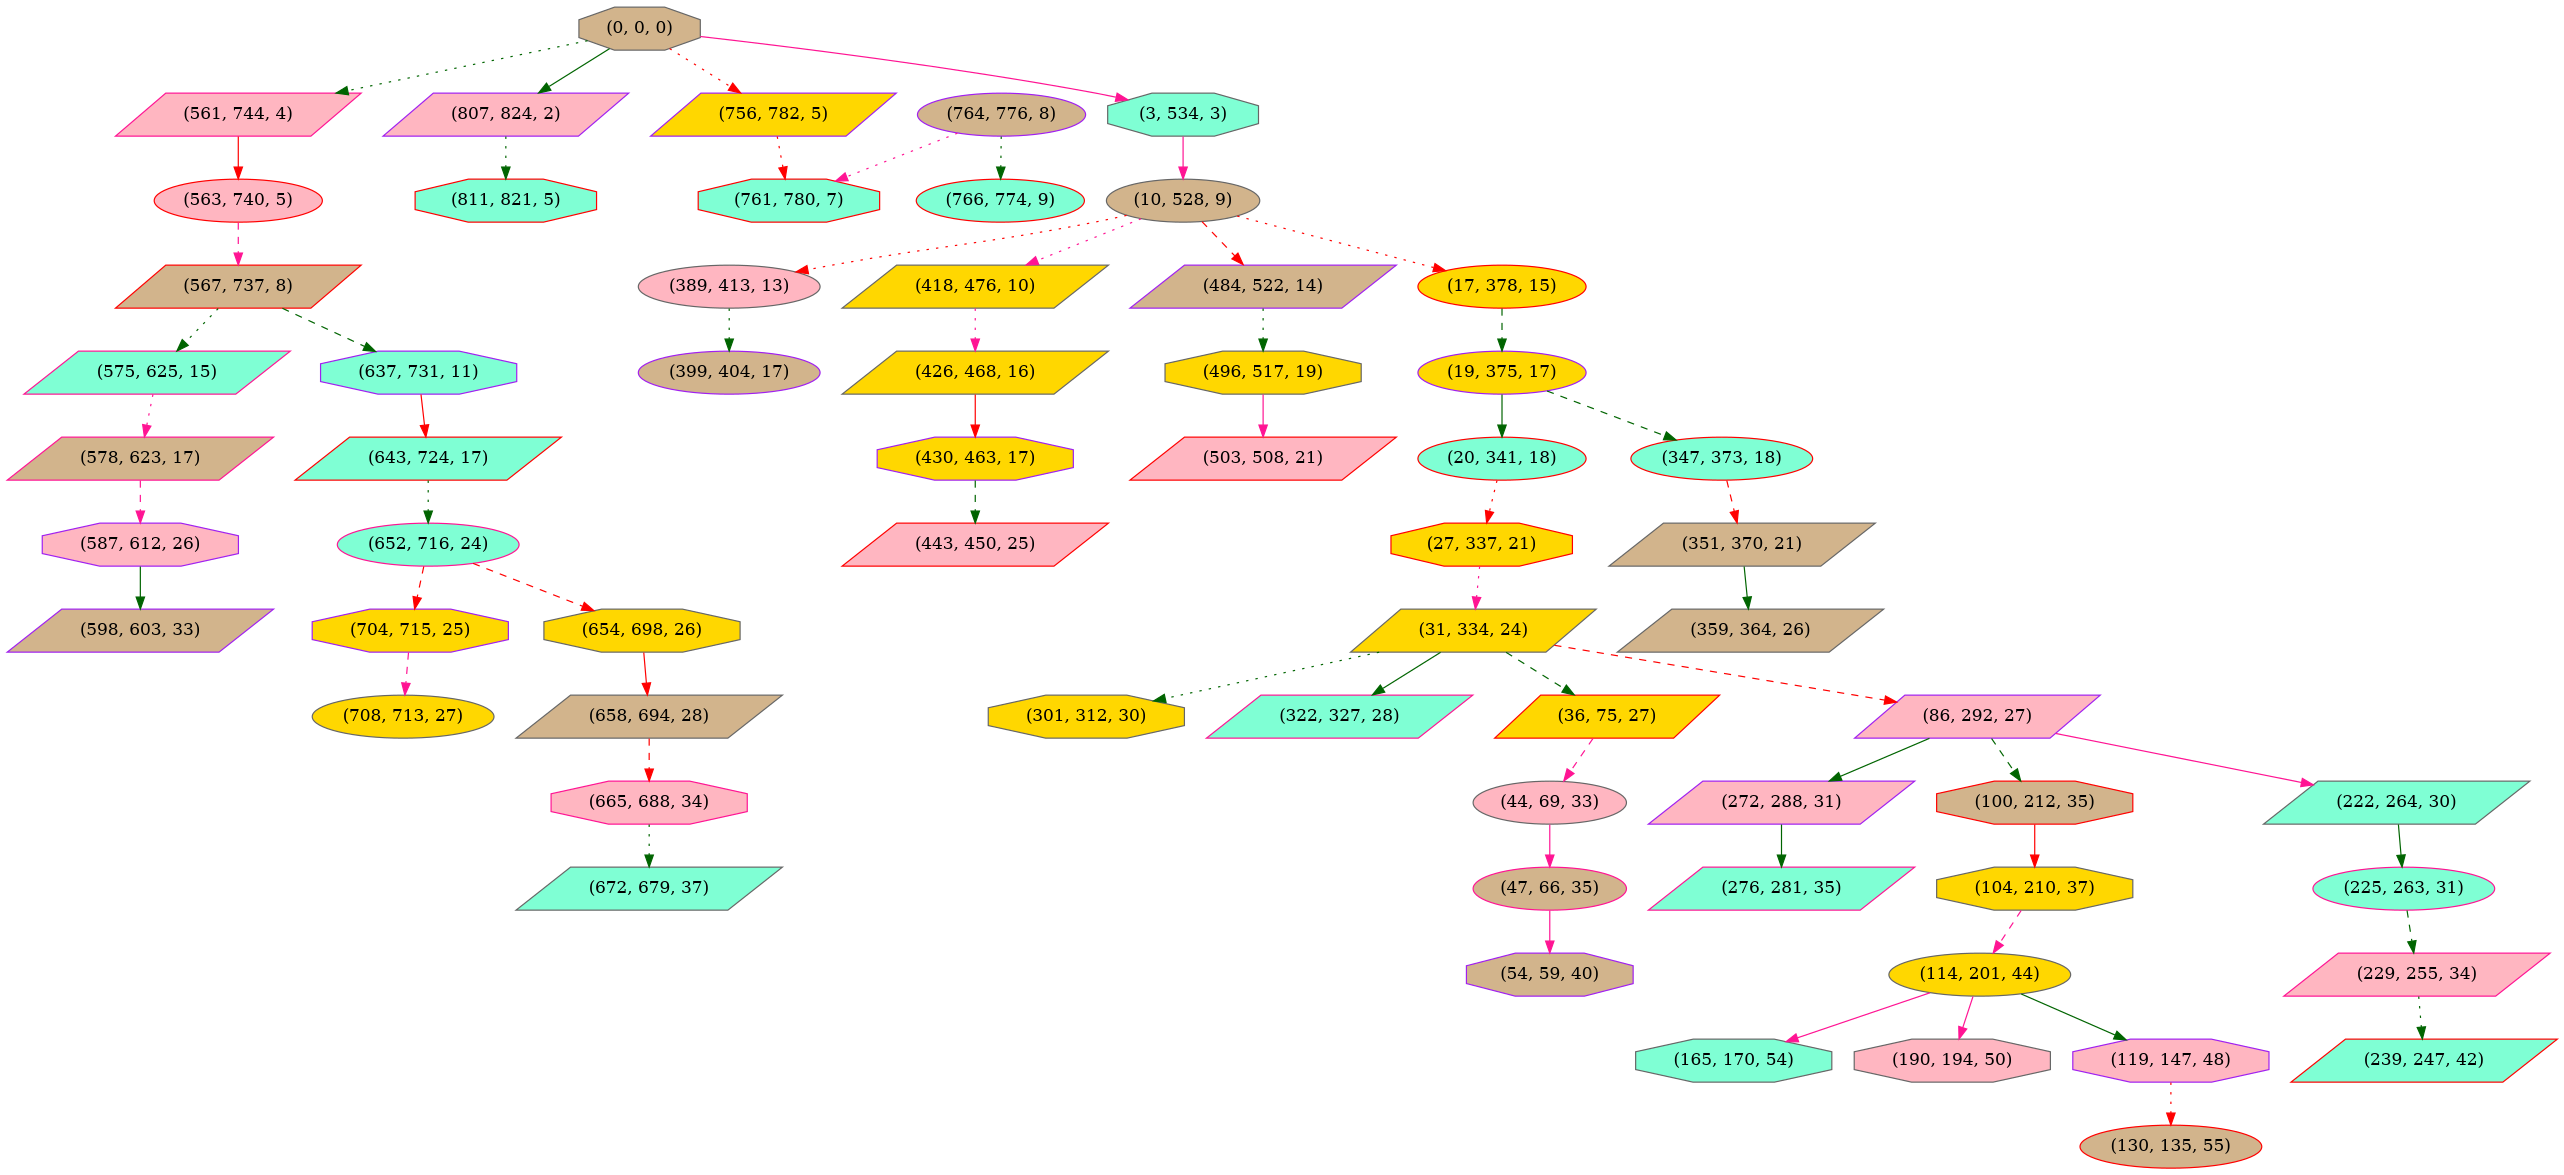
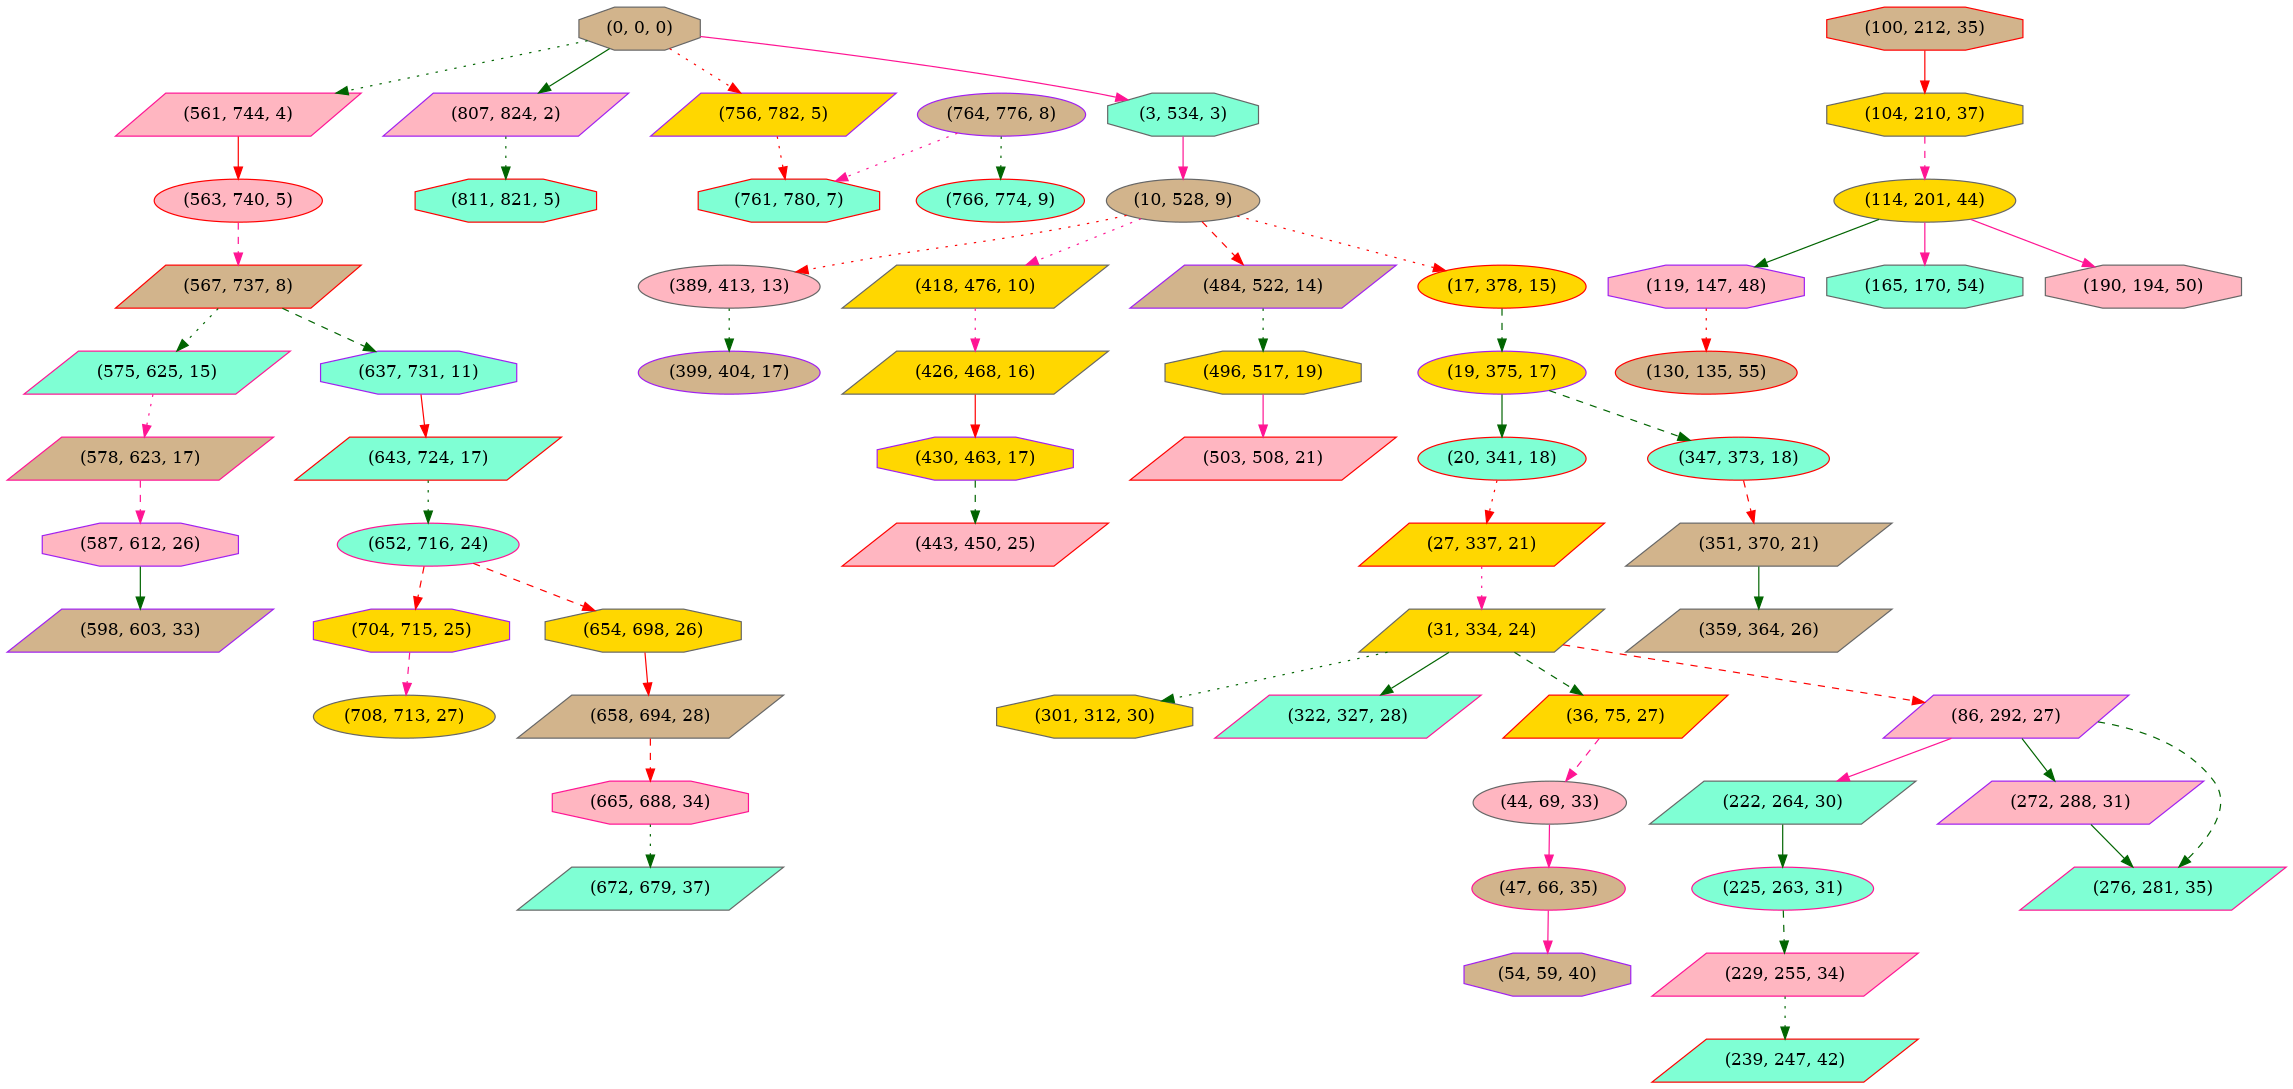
  digraph {
    node [color=gray40 fillcolor=aquamarine shape=parallelogram style=filled]
    edge [color=darkgreen style=solid]
    "(0, 0, 0)" [fillcolor=tan shape=octagon]
    "(3, 534, 3)" [shape=octagon]
    "(561, 744, 4)" [color=deeppink fillcolor=lightpink]
    "(756, 782, 5)" [color=purple fillcolor=gold]
    "(807, 824, 2)" [color=purple fillcolor=lightpink]
    "(10, 528, 9)" [fillcolor=tan shape=ellipse]
    "(563, 740, 5)" [color=red fillcolor=lightpink shape=ellipse]
    "(761, 780, 7)" [color=red shape=octagon]
    "(811, 821, 5)" [color=red shape=octagon]
    "(17, 378, 15)" [color=red fillcolor=gold shape=ellipse]
    "(389, 413, 13)" [fillcolor=lightpink shape=ellipse]
    "(418, 476, 10)" [fillcolor=gold]
    "(484, 522, 14)" [color=purple fillcolor=tan]
    "(19, 375, 17)" [color=purple fillcolor=gold shape=ellipse]
    "(399, 404, 17)" [color=purple fillcolor=tan shape=ellipse]
    "(426, 468, 16)" [fillcolor=gold]
    "(496, 517, 19)" [fillcolor=gold shape=octagon]
    "(20, 341, 18)" [color=red shape=ellipse]
    "(347, 373, 18)" [color=red shape=ellipse]
-   "(27, 337, 21)" [color=red fillcolor=gold shape=octagon]
+   "(27, 337, 21)" [color=red fillcolor=gold]
    "(351, 370, 21)" [fillcolor=tan]
    "(31, 334, 24)" [fillcolor=gold]
    "(36, 75, 27)" [color=red fillcolor=gold]
    "(86, 292, 27)" [color=purple fillcolor=lightpink]
    "(301, 312, 30)" [fillcolor=gold shape=octagon]
    "(322, 327, 28)" [color=deeppink]
    "(44, 69, 33)" [fillcolor=lightpink shape=ellipse]
    "(100, 212, 35)" [color=red fillcolor=tan shape=octagon]
    "(222, 264, 30)"
    "(272, 288, 31)" [color=purple fillcolor=lightpink]
    "(47, 66, 35)" [color=deeppink fillcolor=tan shape=ellipse]
    "(54, 59, 40)" [color=purple fillcolor=tan shape=octagon]
    "(104, 210, 37)" [fillcolor=gold shape=octagon]
    "(225, 263, 31)" [color=deeppink shape=ellipse]
    "(276, 281, 35)" [color=deeppink]
    "(114, 201, 44)" [fillcolor=gold shape=ellipse]
    "(119, 147, 48)" [color=purple fillcolor=lightpink shape=octagon]
    "(165, 170, 54)" [shape=octagon]
    "(190, 194, 50)" [fillcolor=lightpink shape=octagon]
    "(130, 135, 55)" [color=red fillcolor=tan shape=ellipse]
    "(229, 255, 34)" [color=deeppink fillcolor=lightpink]
    "(239, 247, 42)" [color=red]
    "(359, 364, 26)" [fillcolor=tan]
    "(430, 463, 17)" [color=purple fillcolor=gold shape=octagon]
    "(443, 450, 25)" [color=red fillcolor=lightpink]
    "(503, 508, 21)" [color=red fillcolor=lightpink]
    "(567, 737, 8)" [color=red fillcolor=tan]
    "(575, 625, 15)" [color=deeppink]
    "(637, 731, 11)" [color=purple shape=octagon]
    "(578, 623, 17)" [color=deeppink fillcolor=tan]
    "(643, 724, 17)" [color=red]
    "(587, 612, 26)" [color=purple fillcolor=lightpink shape=octagon]
    "(598, 603, 33)" [color=purple fillcolor=tan]
    "(652, 716, 24)" [color=deeppink shape=ellipse]
    "(654, 698, 26)" [fillcolor=gold shape=octagon]
    "(704, 715, 25)" [color=purple fillcolor=gold shape=octagon]
    "(658, 694, 28)" [fillcolor=tan]
    "(708, 713, 27)" [fillcolor=gold shape=ellipse]
    "(665, 688, 34)" [color=deeppink fillcolor=lightpink shape=octagon]
    "(672, 679, 37)"
    "(764, 776, 8)" [color=purple fillcolor=tan shape=ellipse]
    "(766, 774, 9)" [color=red shape=ellipse]
    "(0, 0, 0)" -> "(3, 534, 3)" [color=deeppink]
    "(0, 0, 0)" -> "(561, 744, 4)" [style=dotted]
    "(0, 0, 0)" -> "(756, 782, 5)" [color=red style=dotted]
    "(0, 0, 0)" -> "(807, 824, 2)"
    "(3, 534, 3)" -> "(10, 528, 9)" [color=deeppink]
    "(561, 744, 4)" -> "(563, 740, 5)" [color=red]
    "(756, 782, 5)" -> "(761, 780, 7)" [color=red style=dotted]
    "(807, 824, 2)" -> "(811, 821, 5)" [style=dotted]
    "(10, 528, 9)" -> "(17, 378, 15)" [color=red style=dotted]
    "(10, 528, 9)" -> "(389, 413, 13)" [color=red style=dotted]
    "(10, 528, 9)" -> "(418, 476, 10)" [color=deeppink style=dotted]
    "(10, 528, 9)" -> "(484, 522, 14)" [color=red style=dashed]
    "(563, 740, 5)" -> "(567, 737, 8)" [color=deeppink style=dashed]
    "(17, 378, 15)" -> "(19, 375, 17)" [style=dashed]
    "(389, 413, 13)" -> "(399, 404, 17)" [style=dotted]
    "(418, 476, 10)" -> "(426, 468, 16)" [color=deeppink style=dotted]
    "(484, 522, 14)" -> "(496, 517, 19)" [style=dotted]
    "(19, 375, 17)" -> "(20, 341, 18)"
    "(19, 375, 17)" -> "(347, 373, 18)" [style=dashed]
    "(426, 468, 16)" -> "(430, 463, 17)" [color=red]
    "(496, 517, 19)" -> "(503, 508, 21)" [color=deeppink]
    "(20, 341, 18)" -> "(27, 337, 21)" [color=red style=dotted]
    "(347, 373, 18)" -> "(351, 370, 21)" [color=red style=dashed]
    "(27, 337, 21)" -> "(31, 334, 24)" [color=deeppink style=dotted]
    "(351, 370, 21)" -> "(359, 364, 26)"
    "(31, 334, 24)" -> "(36, 75, 27)" [style=dashed]
    "(31, 334, 24)" -> "(86, 292, 27)" [color=red style=dashed]
    "(31, 334, 24)" -> "(301, 312, 30)" [style=dotted]
    "(31, 334, 24)" -> "(322, 327, 28)"
    "(36, 75, 27)" -> "(44, 69, 33)" [color=deeppink style=dashed]
-   "(86, 292, 27)" -> "(100, 212, 35)" [style=dashed]
+   "(86, 292, 27)" -> "(276, 281, 35)" [style=dashed]
    "(86, 292, 27)" -> "(222, 264, 30)" [color=deeppink]
    "(86, 292, 27)" -> "(272, 288, 31)"
    "(44, 69, 33)" -> "(47, 66, 35)" [color=deeppink]
    "(100, 212, 35)" -> "(104, 210, 37)" [color=red]
    "(222, 264, 30)" -> "(225, 263, 31)"
    "(272, 288, 31)" -> "(276, 281, 35)"
    "(47, 66, 35)" -> "(54, 59, 40)" [color=deeppink]
    "(104, 210, 37)" -> "(114, 201, 44)" [color=deeppink style=dashed]
    "(225, 263, 31)" -> "(229, 255, 34)" [style=dashed]
    "(114, 201, 44)" -> "(119, 147, 48)"
    "(114, 201, 44)" -> "(165, 170, 54)" [color=deeppink]
    "(114, 201, 44)" -> "(190, 194, 50)" [color=deeppink]
    "(119, 147, 48)" -> "(130, 135, 55)" [color=red style=dotted]
    "(229, 255, 34)" -> "(239, 247, 42)" [style=dotted]
    "(430, 463, 17)" -> "(443, 450, 25)" [style=dashed]
    "(567, 737, 8)" -> "(575, 625, 15)" [style=dotted]
    "(567, 737, 8)" -> "(637, 731, 11)" [style=dashed]
    "(575, 625, 15)" -> "(578, 623, 17)" [color=deeppink style=dotted]
    "(637, 731, 11)" -> "(643, 724, 17)" [color=red]
    "(578, 623, 17)" -> "(587, 612, 26)" [color=deeppink style=dashed]
    "(643, 724, 17)" -> "(652, 716, 24)" [style=dotted]
    "(587, 612, 26)" -> "(598, 603, 33)"
    "(652, 716, 24)" -> "(654, 698, 26)" [color=red style=dashed]
    "(652, 716, 24)" -> "(704, 715, 25)" [color=red style=dashed]
    "(654, 698, 26)" -> "(658, 694, 28)" [color=red]
    "(704, 715, 25)" -> "(708, 713, 27)" [color=deeppink style=dashed]
    "(658, 694, 28)" -> "(665, 688, 34)" [color=red style=dashed]
    "(665, 688, 34)" -> "(672, 679, 37)" [style=dotted]
    "(764, 776, 8)" -> "(761, 780, 7)" [color=deeppink style=dotted]
    "(764, 776, 8)" -> "(766, 774, 9)" [style=dotted]
  }
